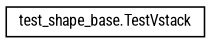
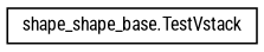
  digraph {
    rankdir=TB
    fontname="Roboto Condensed"
-   n1 [color=black fillcolor=white fontname="Roboto Condensed" fontsize=10 height=0.2 label="test_shape_base.TestVstack" shape=record style=filled width=0.4]
+   n1 [color=black fillcolor=white fontname="Roboto Condensed" fontsize=10 height=0.2 label="shape_shape_base.TestVstack" shape=record style=filled width=0.4]
  }
